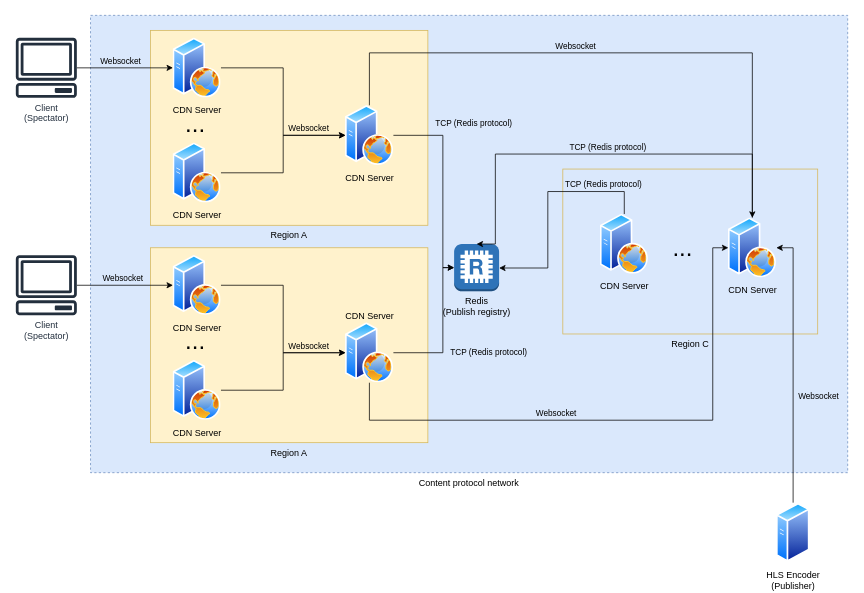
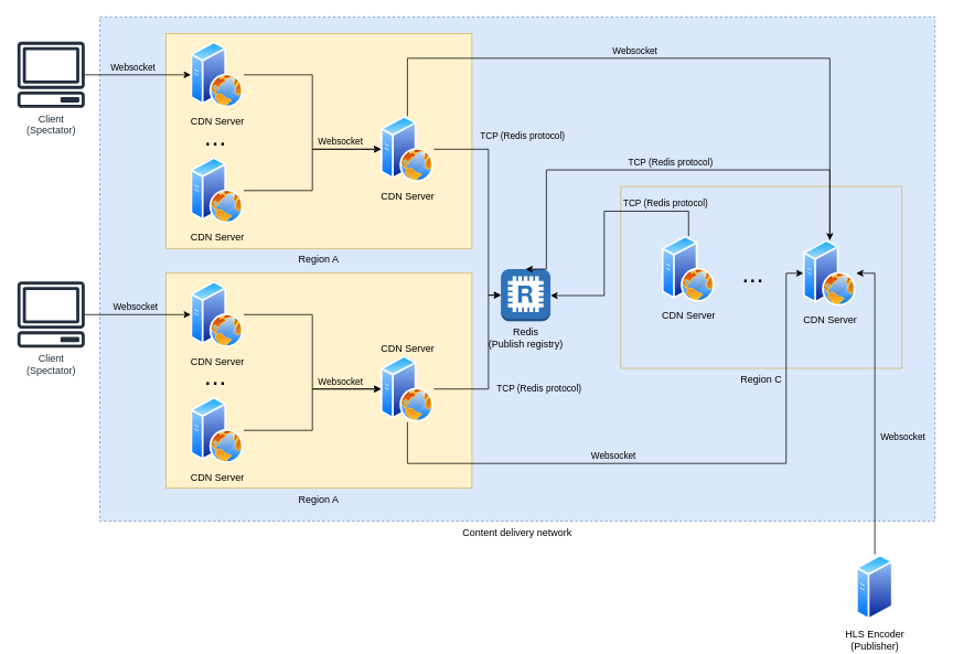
  <mxCell id="0" />
  <mxCell id="1" parent="0" />
- <mxCell id="2" value="Content protocol network" style="rounded=0;whiteSpace=wrap;html=1;labelPosition=center;verticalLabelPosition=bottom;align=center;verticalAlign=top;dashed=1;fillColor=#dae8fc;strokeColor=#6c8ebf;" vertex="1" parent="1"><mxGeometry x="120" y="20" width="1010" height="610" as="geometry" /></mxCell>
+ <mxCell id="2" value="Content delivery network" style="rounded=0;whiteSpace=wrap;html=1;labelPosition=center;verticalLabelPosition=bottom;align=center;verticalAlign=top;dashed=1;fillColor=#dae8fc;strokeColor=#6c8ebf;" vertex="1" parent="1"><mxGeometry x="120" y="20" width="1010" height="610" as="geometry" /></mxCell>
  <mxCell id="3" value="Region A" style="rounded=0;whiteSpace=wrap;html=1;fillColor=#fff2cc;strokeColor=#d6b656;labelPosition=center;verticalLabelPosition=bottom;align=center;verticalAlign=top;" vertex="1" parent="1"><mxGeometry x="200" y="330" width="370" height="260" as="geometry" /></mxCell>
  <mxCell id="4" value="Region A" style="rounded=0;whiteSpace=wrap;html=1;fillColor=#fff2cc;strokeColor=#d6b656;labelPosition=center;verticalLabelPosition=bottom;align=center;verticalAlign=top;" vertex="1" parent="1"><mxGeometry x="200" y="40" width="370" height="260" as="geometry" /></mxCell>
  <mxCell id="5" value="Region C" style="rounded=0;whiteSpace=wrap;html=1;fillColor=#dae8fc;strokeColor=#d6b656;labelPosition=center;verticalLabelPosition=bottom;align=center;verticalAlign=top;" vertex="1" parent="1"><mxGeometry x="750" y="225" width="340" height="220" as="geometry" /></mxCell>
  <mxCell id="6" style="edgeStyle=orthogonalEdgeStyle;rounded=0;orthogonalLoop=1;jettySize=auto;html=1;entryX=0;entryY=0.5;entryDx=0;entryDy=0;" edge="1" parent="1" source="8" target="36"><mxGeometry relative="1" as="geometry" /></mxCell>
  <mxCell id="7" value="Websocket" style="edgeLabel;html=1;align=center;verticalAlign=middle;resizable=0;points=[];labelBackgroundColor=none;" vertex="1" connectable="0" parent="6"><mxGeometry x="0.033" y="1" relative="1" as="geometry"><mxPoint x="-8" y="-9" as="offset" /></mxGeometry></mxCell>
  <mxCell id="8" value="Client&lt;div&gt;(Spectator)&lt;/div&gt;" style="sketch=0;outlineConnect=0;fontColor=#232F3E;gradientColor=none;fillColor=#232F3D;strokeColor=none;dashed=0;verticalLabelPosition=bottom;verticalAlign=top;align=center;html=1;fontSize=12;fontStyle=0;aspect=fixed;pointerEvents=1;shape=mxgraph.aws4.client;" vertex="1" parent="1"><mxGeometry x="20" y="50" width="82.11" height="80" as="geometry" /></mxCell>
  <mxCell id="9" style="edgeStyle=orthogonalEdgeStyle;rounded=0;orthogonalLoop=1;jettySize=auto;html=1;entryX=1;entryY=0.5;entryDx=0;entryDy=0;" edge="1" parent="1" source="11" target="16"><mxGeometry relative="1" as="geometry" /></mxCell>
  <mxCell id="10" value="Websocket" style="edgeLabel;html=1;align=center;verticalAlign=middle;resizable=0;points=[];labelBackgroundColor=none;" vertex="1" connectable="0" parent="9"><mxGeometry x="-0.255" y="-2" relative="1" as="geometry"><mxPoint x="31" y="-8" as="offset" /></mxGeometry></mxCell>
  <mxCell id="11" value="HLS Encoder&lt;div&gt;(Publisher)&lt;/div&gt;" style="image;aspect=fixed;perimeter=ellipsePerimeter;html=1;align=center;shadow=0;dashed=0;spacingTop=3;image=img/lib/active_directory/generic_server.svg;" vertex="1" parent="1"><mxGeometry x="1034.8" y="670" width="44.8" height="80" as="geometry" /></mxCell>
  <mxCell id="12" style="edgeStyle=orthogonalEdgeStyle;rounded=0;orthogonalLoop=1;jettySize=auto;html=1;entryX=0;entryY=0.5;entryDx=0;entryDy=0;" edge="1" parent="1" source="14" target="27"><mxGeometry relative="1" as="geometry" /></mxCell>
  <mxCell id="13" value="Websocket" style="edgeLabel;html=1;align=center;verticalAlign=middle;resizable=0;points=[];labelBackgroundColor=none;" vertex="1" connectable="0" parent="12"><mxGeometry x="-0.045" y="1" relative="1" as="geometry"><mxPoint y="-9" as="offset" /></mxGeometry></mxCell>
  <mxCell id="14" value="Client&lt;div&gt;(Spectator)&lt;/div&gt;" style="sketch=0;outlineConnect=0;fontColor=#232F3E;gradientColor=none;fillColor=#232F3D;strokeColor=none;dashed=0;verticalLabelPosition=bottom;verticalAlign=top;align=center;html=1;fontSize=12;fontStyle=0;aspect=fixed;pointerEvents=1;shape=mxgraph.aws4.client;" vertex="1" parent="1"><mxGeometry x="20" y="340" width="82.11" height="80" as="geometry" /></mxCell>
  <mxCell id="15" value="Redis&lt;div&gt;(Publish registry)&lt;/div&gt;" style="outlineConnect=0;dashed=0;verticalLabelPosition=bottom;verticalAlign=top;align=center;html=1;shape=mxgraph.aws3.redis;fillColor=#2E73B8;gradientColor=none;" vertex="1" parent="1"><mxGeometry x="605" y="325" width="60" height="63" as="geometry" /></mxCell>
  <mxCell id="16" value="CDN Server" style="image;aspect=fixed;perimeter=ellipsePerimeter;html=1;align=center;shadow=0;dashed=0;spacingTop=3;image=img/lib/active_directory/web_server.svg;labelBackgroundColor=none;labelPosition=center;verticalLabelPosition=bottom;verticalAlign=top;" vertex="1" parent="1"><mxGeometry x="970.8" y="290" width="64" height="80" as="geometry" /></mxCell>
  <mxCell id="17" style="edgeStyle=orthogonalEdgeStyle;rounded=0;orthogonalLoop=1;jettySize=auto;html=1;" edge="1" parent="1" source="19" target="15"><mxGeometry relative="1" as="geometry"><Array as="points"><mxPoint x="832" y="255" /><mxPoint x="730" y="255" /><mxPoint x="730" y="357" /></Array></mxGeometry></mxCell>
  <mxCell id="18" value="TCP (Redis protocol)" style="edgeLabel;html=1;align=center;verticalAlign=middle;resizable=0;points=[];labelBackgroundColor=none;" vertex="1" connectable="0" parent="17"><mxGeometry x="-0.402" y="2" relative="1" as="geometry"><mxPoint x="30" y="-12" as="offset" /></mxGeometry></mxCell>
  <mxCell id="19" value="CDN Server" style="image;aspect=fixed;perimeter=ellipsePerimeter;html=1;align=center;shadow=0;dashed=0;spacingTop=3;image=img/lib/active_directory/web_server.svg;labelBackgroundColor=none;" vertex="1" parent="1"><mxGeometry x="800" y="285" width="64" height="80" as="geometry" /></mxCell>
  <mxCell id="20" value="&lt;font style=&quot;font-size: 32px;&quot;&gt;...&lt;/font&gt;" style="text;html=1;align=center;verticalAlign=middle;whiteSpace=wrap;rounded=0;" vertex="1" parent="1"><mxGeometry x="880" y="315" width="60" height="30" as="geometry" /></mxCell>
  <mxCell id="21" style="edgeStyle=orthogonalEdgeStyle;rounded=0;orthogonalLoop=1;jettySize=auto;html=1;entryX=0.5;entryY=0;entryDx=0;entryDy=0;entryPerimeter=0;" edge="1" parent="1" source="16" target="15"><mxGeometry relative="1" as="geometry"><Array as="points"><mxPoint x="1003" y="205" /><mxPoint x="660" y="205" /></Array></mxGeometry></mxCell>
  <mxCell id="22" value="TCP (Redis protocol)" style="edgeLabel;html=1;align=center;verticalAlign=middle;resizable=0;points=[];labelBackgroundColor=none;" vertex="1" connectable="0" parent="21"><mxGeometry x="-0.183" y="1" relative="1" as="geometry"><mxPoint x="-44" y="-11" as="offset" /></mxGeometry></mxCell>
  <mxCell id="23" style="edgeStyle=orthogonalEdgeStyle;rounded=0;orthogonalLoop=1;jettySize=auto;html=1;entryX=0;entryY=0.5;entryDx=0;entryDy=0;" edge="1" parent="1" source="25" target="16"><mxGeometry relative="1" as="geometry"><Array as="points"><mxPoint x="492" y="560" /><mxPoint x="950" y="560" /><mxPoint x="950" y="330" /></Array></mxGeometry></mxCell>
  <mxCell id="24" value="Websocket" style="edgeLabel;html=1;align=center;verticalAlign=middle;resizable=0;points=[];labelBackgroundColor=none;" vertex="1" connectable="0" parent="23"><mxGeometry x="-0.188" y="-3" relative="1" as="geometry"><mxPoint x="-10" y="-13" as="offset" /></mxGeometry></mxCell>
  <mxCell id="25" value="CDN Server" style="image;aspect=fixed;perimeter=ellipsePerimeter;html=1;align=center;shadow=0;dashed=0;spacingTop=3;image=img/lib/active_directory/web_server.svg;labelBackgroundColor=none;labelPosition=center;verticalLabelPosition=top;verticalAlign=bottom;" vertex="1" parent="1"><mxGeometry x="460" y="430" width="64" height="80" as="geometry" /></mxCell>
  <mxCell id="26" style="edgeStyle=orthogonalEdgeStyle;rounded=0;orthogonalLoop=1;jettySize=auto;html=1;entryX=0;entryY=0.5;entryDx=0;entryDy=0;" edge="1" parent="1" source="27" target="25"><mxGeometry relative="1" as="geometry" /></mxCell>
  <mxCell id="27" value="CDN Server" style="image;aspect=fixed;perimeter=ellipsePerimeter;html=1;align=center;shadow=0;dashed=0;spacingTop=3;image=img/lib/active_directory/web_server.svg;labelBackgroundColor=none;" vertex="1" parent="1"><mxGeometry x="230" y="340" width="64" height="80" as="geometry" /></mxCell>
  <mxCell id="28" style="edgeStyle=orthogonalEdgeStyle;rounded=0;orthogonalLoop=1;jettySize=auto;html=1;" edge="1" parent="1" source="30" target="25"><mxGeometry relative="1" as="geometry" /></mxCell>
  <mxCell id="29" value="Websocket" style="edgeLabel;html=1;align=center;verticalAlign=middle;resizable=0;points=[];labelBackgroundColor=none;" vertex="1" connectable="0" parent="28"><mxGeometry x="0.528" y="-2" relative="1" as="geometry"><mxPoint x="1" y="-12" as="offset" /></mxGeometry></mxCell>
  <mxCell id="30" value="CDN Server" style="image;aspect=fixed;perimeter=ellipsePerimeter;html=1;align=center;shadow=0;dashed=0;spacingTop=3;image=img/lib/active_directory/web_server.svg;labelBackgroundColor=none;" vertex="1" parent="1"><mxGeometry x="230" y="480" width="64" height="80" as="geometry" /></mxCell>
  <mxCell id="31" value="&lt;font style=&quot;font-size: 32px;&quot;&gt;...&lt;/font&gt;" style="text;html=1;align=center;verticalAlign=middle;whiteSpace=wrap;rounded=0;" vertex="1" parent="1"><mxGeometry x="230" y="440" width="60" height="30" as="geometry" /></mxCell>
  <mxCell id="32" style="edgeStyle=orthogonalEdgeStyle;rounded=0;orthogonalLoop=1;jettySize=auto;html=1;entryX=0.5;entryY=0;entryDx=0;entryDy=0;" edge="1" parent="1" source="34" target="16"><mxGeometry relative="1" as="geometry"><Array as="points"><mxPoint x="492" y="70" /><mxPoint x="1003" y="70" /></Array></mxGeometry></mxCell>
  <mxCell id="33" value="Websocket" style="edgeLabel;html=1;align=center;verticalAlign=middle;resizable=0;points=[];labelBackgroundColor=none;" vertex="1" connectable="0" parent="32"><mxGeometry x="-0.141" y="-2" relative="1" as="geometry"><mxPoint y="-12" as="offset" /></mxGeometry></mxCell>
  <mxCell id="34" value="CDN Server" style="image;aspect=fixed;perimeter=ellipsePerimeter;html=1;align=center;shadow=0;dashed=0;spacingTop=3;image=img/lib/active_directory/web_server.svg;labelBackgroundColor=none;" vertex="1" parent="1"><mxGeometry x="460" y="140" width="64" height="80" as="geometry" /></mxCell>
  <mxCell id="35" style="edgeStyle=orthogonalEdgeStyle;rounded=0;orthogonalLoop=1;jettySize=auto;html=1;entryX=0;entryY=0.5;entryDx=0;entryDy=0;" edge="1" parent="1" source="36" target="34"><mxGeometry relative="1" as="geometry" /></mxCell>
  <mxCell id="36" value="CDN Server" style="image;aspect=fixed;perimeter=ellipsePerimeter;html=1;align=center;shadow=0;dashed=0;spacingTop=3;image=img/lib/active_directory/web_server.svg;labelBackgroundColor=none;" vertex="1" parent="1"><mxGeometry x="230" y="50" width="64" height="80" as="geometry" /></mxCell>
  <mxCell id="37" style="edgeStyle=orthogonalEdgeStyle;rounded=0;orthogonalLoop=1;jettySize=auto;html=1;" edge="1" parent="1" source="39" target="34"><mxGeometry relative="1" as="geometry" /></mxCell>
  <mxCell id="38" value="Websocket" style="edgeLabel;html=1;align=center;verticalAlign=middle;resizable=0;points=[];labelBackgroundColor=none;" vertex="1" connectable="0" parent="37"><mxGeometry x="0.528" y="-2" relative="1" as="geometry"><mxPoint x="1" y="-12" as="offset" /></mxGeometry></mxCell>
  <mxCell id="39" value="CDN Server" style="image;aspect=fixed;perimeter=ellipsePerimeter;html=1;align=center;shadow=0;dashed=0;spacingTop=3;image=img/lib/active_directory/web_server.svg;labelBackgroundColor=none;" vertex="1" parent="1"><mxGeometry x="230" y="190" width="64" height="80" as="geometry" /></mxCell>
  <mxCell id="40" value="&lt;font style=&quot;font-size: 32px;&quot;&gt;...&lt;/font&gt;" style="text;html=1;align=center;verticalAlign=middle;whiteSpace=wrap;rounded=0;" vertex="1" parent="1"><mxGeometry x="230" y="150" width="60" height="30" as="geometry" /></mxCell>
  <mxCell id="41" style="edgeStyle=orthogonalEdgeStyle;rounded=0;orthogonalLoop=1;jettySize=auto;html=1;entryX=0;entryY=0.5;entryDx=0;entryDy=0;entryPerimeter=0;" edge="1" parent="1" source="25" target="15"><mxGeometry relative="1" as="geometry"><Array as="points"><mxPoint x="590" y="470" /><mxPoint x="590" y="357" /></Array></mxGeometry></mxCell>
  <mxCell id="42" value="TCP (Redis protocol)" style="edgeLabel;html=1;align=center;verticalAlign=middle;resizable=0;points=[];labelBackgroundColor=none;" vertex="1" connectable="0" parent="41"><mxGeometry x="-0.317" relative="1" as="geometry"><mxPoint x="60" y="-1" as="offset" /></mxGeometry></mxCell>
  <mxCell id="43" style="edgeStyle=orthogonalEdgeStyle;rounded=0;orthogonalLoop=1;jettySize=auto;html=1;entryX=0;entryY=0.5;entryDx=0;entryDy=0;entryPerimeter=0;" edge="1" parent="1" source="34" target="15"><mxGeometry relative="1" as="geometry"><Array as="points"><mxPoint x="590" y="180" /><mxPoint x="590" y="357" /></Array></mxGeometry></mxCell>
  <mxCell id="44" value="TCP (Redis protocol)" style="edgeLabel;html=1;align=center;verticalAlign=middle;resizable=0;points=[];labelBackgroundColor=none;" vertex="1" connectable="0" parent="43"><mxGeometry x="-0.426" y="3" relative="1" as="geometry"><mxPoint x="37" y="-25" as="offset" /></mxGeometry></mxCell>
